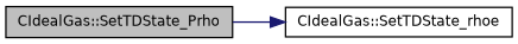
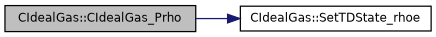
  digraph {
    rankdir=LR
    node [color=black fontname=Helvetica fontsize=10 shape=record style=filled]
-   n1 [fillcolor=grey75 fontcolor=black height=0.2 label="CIdealGas::SetTDState_Prho" width=0.4]
+   n1 [fillcolor=grey75 fontcolor=black height=0.2 label="CIdealGas::CIdealGas_Prho" width=0.4]
    n2 [fillcolor=white height=0.2 label="CIdealGas::SetTDState_rhoe" width=0.4]
    n1 -> n2 [color=midnightblue fontname=Helvetica fontsize=10 labelfontname=Helvetica labelfontsize=10 style=solid]
  }
